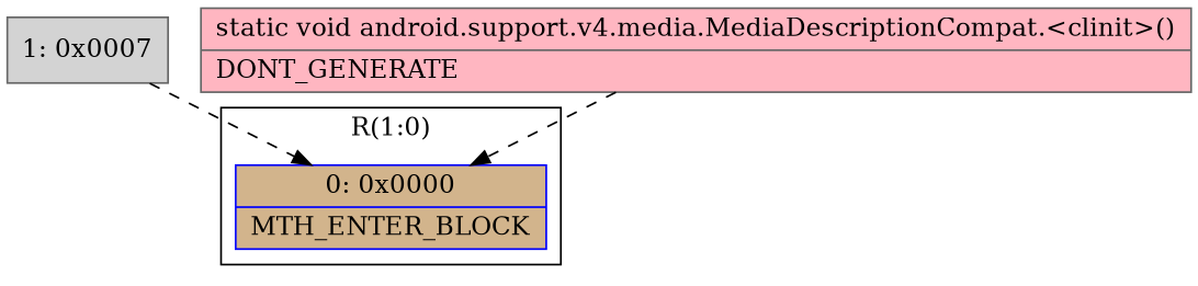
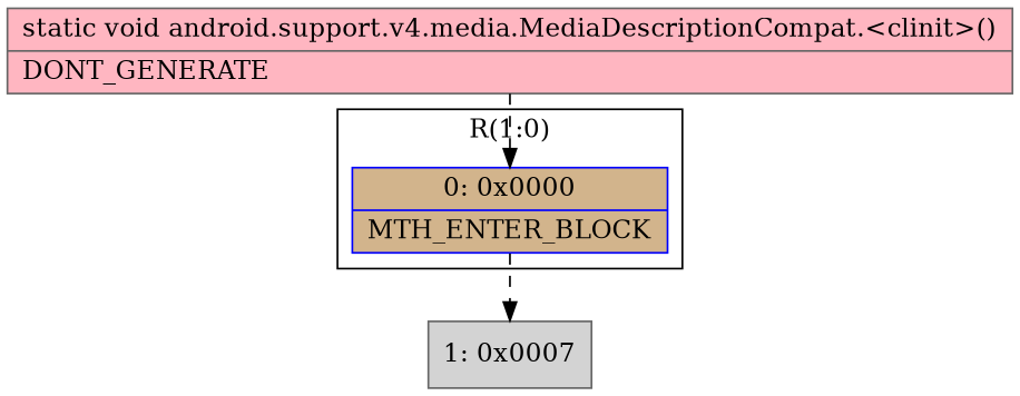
  digraph {
    node [color=gray40 shape=record style=filled]
    edge [style=dashed]
    n1 [color=blue label="{0\:\ 0x0000|MTH_ENTER_BLOCK\l}" fillcolor=tan]
    n2 [label="{1\:\ 0x0007}" fillcolor=lightgrey]
    n3 [label="{static void android.support.v4.media.MediaDescriptionCompat.\<clinit\>()  | DONT_GENERATE\l}" fillcolor=lightpink]
    subgraph cluster_1 {
      label="R(1:0)"
      n1
    }
-   n2 -> n1
+   n1 -> n2
    n3 -> n1
  }
